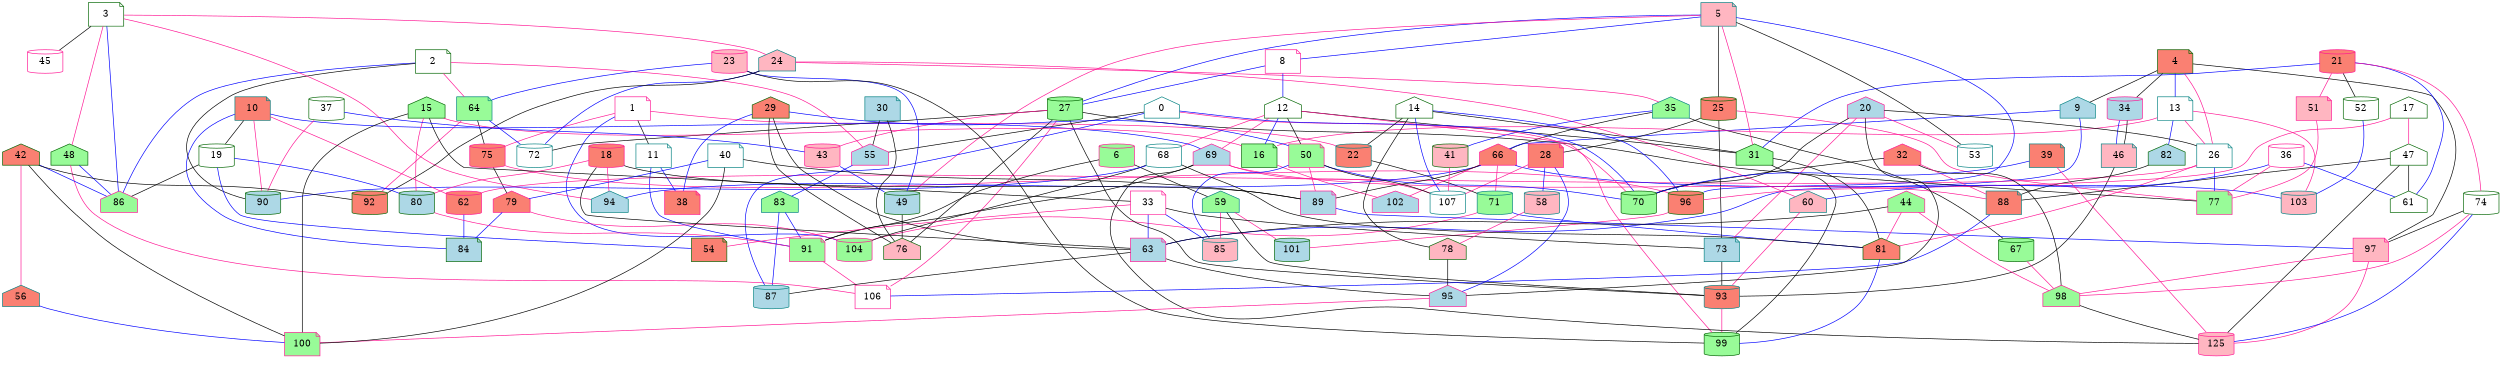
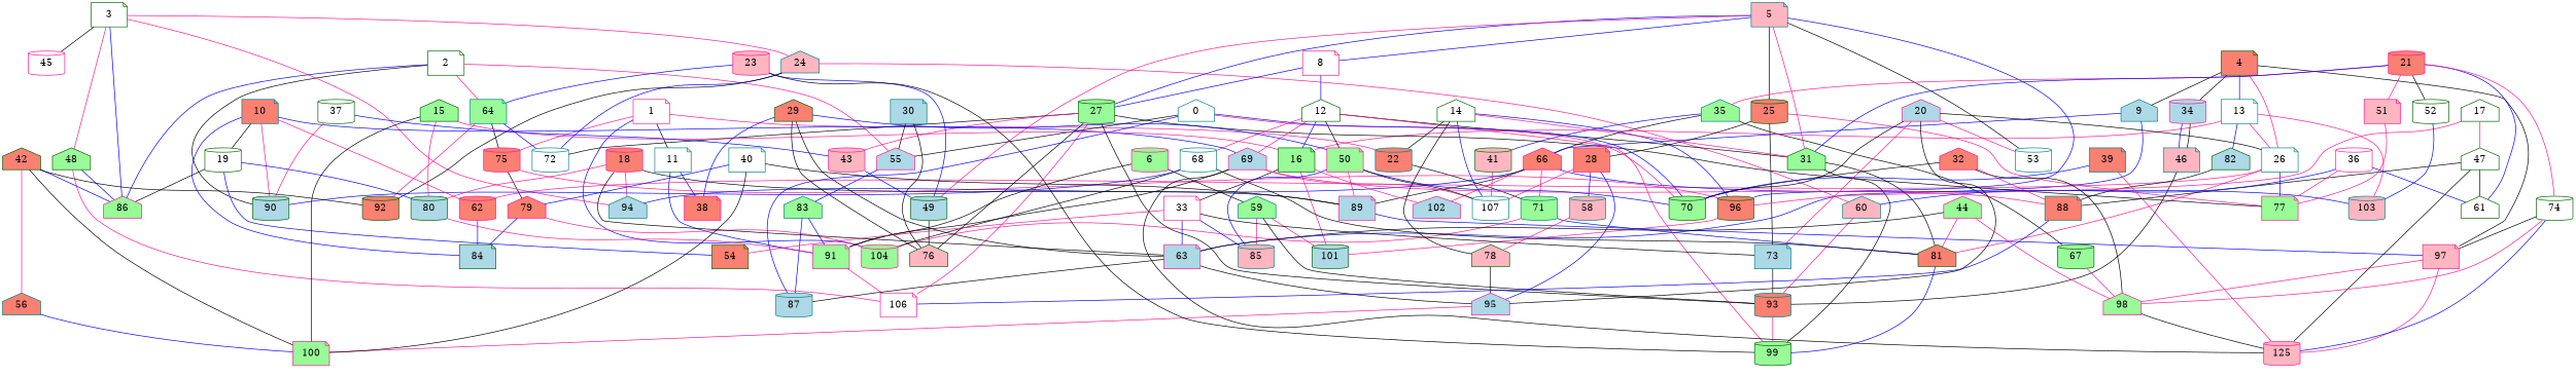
  graph {
    node [color=deeppink fillcolor=white shape=cylinder style=filled]
    edge [color=deeppink]
    1 [shape=note]
    11 [color=teal shape=note]
    22 [color=teal fillcolor=salmon]
    75 [fillcolor=salmon]
    104 [fillcolor=palegreen]
    91 [fillcolor=palegreen shape=note]
    38 [fillcolor=salmon shape=note]
    71 [color=teal fillcolor=palegreen]
    96 [color=darkgreen fillcolor=salmon]
    79 [fillcolor=salmon shape=house]
    2 [color=darkgreen shape=note]
    55 [fillcolor=lightblue shape=house]
    64 [color=teal fillcolor=palegreen shape=note]
    86 [fillcolor=palegreen shape=house]
    90 [color=darkgreen fillcolor=lightblue]
    83 [color=teal fillcolor=palegreen shape=house]
    72 [color=teal]
    92 [color=darkgreen fillcolor=salmon]
    3 [color=darkgreen shape=note]
    24 [color=teal fillcolor=lightpink shape=house]
    45
    48 [color=darkgreen fillcolor=palegreen shape=house]
    94 [color=teal fillcolor=lightblue shape=house]
    35 [color=teal fillcolor=palegreen shape=house]
    60 [color=teal fillcolor=lightpink shape=house]
    106 [shape=note]
    4 [color=darkgreen fillcolor=salmon shape=note]
    9 [color=teal fillcolor=lightblue shape=house]
    13 [color=teal shape=note]
    26 [color=teal shape=note]
    34 [fillcolor=lightblue]
    97 [fillcolor=lightpink shape=note]
    63 [fillcolor=lightblue shape=note]
    66 [fillcolor=salmon shape=house]
    16 [color=darkgreen fillcolor=palegreen shape=note]
    82 [color=darkgreen fillcolor=lightblue shape=house]
    103 [color=teal fillcolor=lightpink]
    62 [fillcolor=salmon]
    77 [fillcolor=palegreen shape=note]
    81 [color=darkgreen fillcolor=salmon shape=house]
    46 [color=teal fillcolor=lightpink shape=note]
    98 [fillcolor=palegreen shape=house]
    n43 [fillcolor=lightpink label=125]
    5 [color=teal fillcolor=lightpink shape=note]
    8 [shape=note]
    25 [color=darkgreen fillcolor=salmon]
    27 [color=darkgreen fillcolor=palegreen]
    31 [color=darkgreen fillcolor=palegreen shape=house]
    49 [color=darkgreen fillcolor=lightblue]
    53 [color=teal]
    12 [color=darkgreen shape=house]
    73 [color=teal fillcolor=lightblue shape=note]
    28 [fillcolor=salmon shape=note]
    43 [fillcolor=lightpink]
    76 [color=darkgreen fillcolor=lightpink shape=house]
    93 [color=teal fillcolor=salmon]
    99 [color=darkgreen fillcolor=palegreen]
    101 [color=darkgreen fillcolor=lightblue]
    6 [fillcolor=palegreen]
    59 [color=teal fillcolor=palegreen shape=house]
    85 [color=teal fillcolor=lightpink]
    n62 [color=teal label=0 shape=house]
    70 [color=darkgreen fillcolor=palegreen]
    87 [color=teal fillcolor=lightblue]
    69 [fillcolor=lightblue shape=house]
    50 [fillcolor=palegreen shape=note]
    68 [color=teal]
    95 [fillcolor=lightblue shape=house]
    102 [fillcolor=lightblue shape=house]
    89 [fillcolor=lightblue shape=note]
    10 [color=teal fillcolor=salmon shape=note]
    19 [color=darkgreen]
    84 [color=darkgreen fillcolor=lightblue shape=note]
    80 [color=darkgreen fillcolor=lightblue]
    54 [color=darkgreen fillcolor=salmon shape=note]
    107 [color=teal]
    88 [color=teal fillcolor=salmon shape=note]
    14 [color=darkgreen shape=house]
    78 [color=darkgreen fillcolor=lightpink shape=house]
    15 [color=darkgreen fillcolor=palegreen shape=house]
    33 [shape=note]
    100 [fillcolor=palegreen shape=note]
    17 [color=darkgreen shape=house]
    47 [color=darkgreen shape=house]
    61 [color=darkgreen shape=house]
    18 [fillcolor=salmon]
    20 [fillcolor=lightblue shape=house]
    21 [fillcolor=salmon]
    51 [fillcolor=lightpink shape=note]
    52 [color=darkgreen]
    74 [color=darkgreen]
    23 [fillcolor=lightpink]
    41 [color=darkgreen fillcolor=lightpink]
    67 [color=darkgreen fillcolor=palegreen]
    58 [color=teal fillcolor=lightpink]
    29 [color=darkgreen fillcolor=salmon shape=house]
    30 [color=teal fillcolor=lightblue shape=note]
    32 [fillcolor=salmon shape=house]
    36
    37 [color=darkgreen]
    39 [color=teal fillcolor=salmon shape=note]
    40 [color=teal shape=note]
    42 [color=darkgreen fillcolor=salmon shape=house]
    56 [color=teal fillcolor=salmon shape=house]
    44 [fillcolor=palegreen shape=house]
    1 -- 11 [color=black]
    1 -- 22
    1 -- 75
    1 -- 104 [color=blue]
    11 -- 91 [color=blue]
    11 -- 38 [color=blue]
    22 -- 71 [color=black]
    75 -- 96
    75 -- 79 [color=black]
    91 -- 106
    71 -- 104
    71 -- 81 [color=blue]
    96 -- 101
    79 -- 104
    79 -- 84 [color=blue]
    2 -- 55
    2 -- 64
    2 -- 86 [color=blue]
    2 -- 90 [color=black]
    55 -- 83 [color=blue]
    64 -- 75 [color=black]
    64 -- 72 [color=blue]
    64 -- 92
    83 -- 91 [color=blue]
    83 -- 87 [color=blue]
    3 -- 86 [color=blue]
    3 -- 24
    3 -- 45 [color=black]
    3 -- 48
    3 -- 94
    24 -- 72 [color=blue]
    24 -- 92 [color=black]
-   24 -- 35
+   21 -- 35
    24 -- 60
    48 -- 86 [color=blue]
    48 -- 106
    35 -- 66 [color=black]
    35 -- 41 [color=blue]
    35 -- 67 [color=black]
    60 -- 93
    4 -- 9 [color=black]
    4 -- 13 [color=blue]
    4 -- 26
    4 -- 34 [color=black]
    4 -- 97 [color=black]
    9 -- 63 [color=blue]
    9 -- 66 [color=blue]
    13 -- 26
    13 -- 16
    13 -- 82 [color=blue]
    13 -- 103
    26 -- 62
    26 -- 77 [color=blue]
    26 -- 81
    34 -- 46 [color=blue]
    34 -- 46 [color=black]
    97 -- 98
    97 -- n43
    63 -- 87 [color=black]
    63 -- 95 [color=black]
    66 -- 71
    66 -- 94 [color=blue]
    66 -- 103 [color=blue]
    66 -- 102
    66 -- 89 [color=black]
+   16 -- 101
    16 -- 102
    82 -- 88 [color=black]
    62 -- 84 [color=blue]
    81 -- 99 [color=blue]
    46 -- 93 [color=black]
    98 -- n43 [color=black]
    5 -- 96 [color=blue]
    5 -- 8 [color=blue]
    5 -- 25 [color=black]
    5 -- 27 [color=blue]
    5 -- 31
    5 -- 49
    5 -- 53 [color=black]
    8 -- 27 [color=blue]
    8 -- 12 [color=blue]
    25 -- 77
    25 -- 73 [color=black]
    25 -- 28 [color=black]
    27 -- 72 [color=black]
    27 -- 106
    27 -- 77 [color=black]
    27 -- 43
    27 -- 76 [color=black]
    27 -- 93 [color=black]
    31 -- 81 [color=black]
    31 -- 99 [color=black]
    49 -- 76 [color=black]
    12 -- 16 [color=blue]
    12 -- 31 [color=black]
    12 -- 99
    12 -- 69
    12 -- 50 [color=black]
    12 -- 68
    73 -- 93 [color=black]
    28 -- 95 [color=blue]
    28 -- 107
    28 -- 58 [color=blue]
    43 -- 49 [color=blue]
    93 -- 99
    6 -- 91 [color=black]
    6 -- 59 [color=black]
    59 -- 93 [color=black]
    59 -- 101
    59 -- 85
    n62 -- 55 [color=black]
    n62 -- 70
    n62 -- 70 [color=blue]
    n62 -- 87 [color=blue]
    69 -- 91 [color=black]
    69 -- n43 [color=black]
    69 -- 107
    69 -- 88
    50 -- 85 [color=blue]
    50 -- 70 [color=blue]
    50 -- 89
    50 -- 107 [color=black]
    68 -- 104 [color=black]
    68 -- 90 [color=blue]
    68 -- 81 [color=black]
    95 -- 100
    89 -- 97 [color=blue]
    10 -- 90
    10 -- 62
    10 -- 69 [color=blue]
    10 -- 19 [color=black]
    10 -- 84 [color=blue]
    19 -- 86 [color=black]
    19 -- 80 [color=blue]
    19 -- 54 [color=blue]
    80 -- 91
    88 -- 106 [color=blue]
    14 -- 22 [color=black]
    14 -- 96 [color=blue]
-   14 -- 31 [color=black]
+   14 -- 31
    14 -- 107 [color=blue]
    14 -- 78 [color=black]
    78 -- 95 [color=black]
    15 -- 16
    15 -- 80
-   15 -- 33 [color=black]
+   16 -- 33 [color=black]
    15 -- 100 [color=black]
    33 -- 63 [color=blue]
    33 -- 73 [color=black]
    33 -- 85 [color=blue]
    33 -- 54
    17 -- 96
    17 -- 47
    47 -- n43 [color=black]
    47 -- 88 [color=black]
    47 -- 61 [color=black]
    18 -- 94
    18 -- 63 [color=black]
    18 -- 89 [color=black]
    18 -- 80
    20 -- 26 [color=black]
    20 -- 53
    20 -- 73
    20 -- 70 [color=black]
    20 -- 95 [color=black]
    21 -- 31 [color=blue]
    21 -- 61 [color=blue]
    21 -- 51
    21 -- 52 [color=black]
    21 -- 74
    51 -- 77
    52 -- 103 [color=blue]
    74 -- 97 [color=black]
    74 -- 98
    74 -- n43 [color=blue]
    23 -- 64 [color=blue]
    23 -- 49 [color=blue]
    23 -- 99 [color=black]
    41 -- 107
    67 -- 98
    58 -- 78
    29 -- 38 [color=blue]
    29 -- 63 [color=black]
    29 -- 76 [color=black]
    29 -- 50 [color=blue]
    30 -- 55 [color=black]
    30 -- 76 [color=black]
    32 -- 98 [color=black]
    32 -- 70 [color=black]
    32 -- 88
    36 -- 60 [color=blue]
    36 -- 77
    36 -- 61 [color=blue]
    37 -- 90
    37 -- 43 [color=blue]
    39 -- n43
    39 -- 70 [color=blue]
    40 -- 79 [color=blue]
    40 -- 89 [color=black]
    40 -- 100 [color=black]
    42 -- 86 [color=blue]
    42 -- 92 [color=black]
    42 -- 100 [color=black]
    42 -- 56
    56 -- 100 [color=blue]
    44 -- 63 [color=black]
    44 -- 81
    44 -- 98
  }
